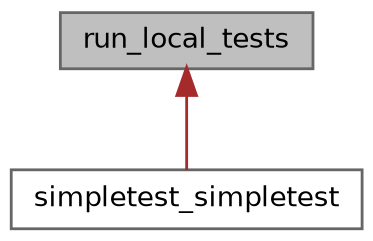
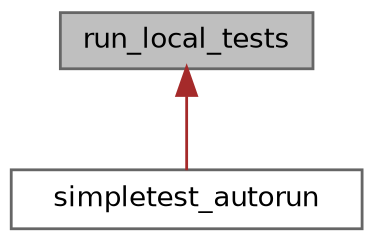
  digraph {
    rankdir=TB
    node [color=gray40 fontname=Helvetica fontsize=10 shape=record style=filled]
    n1 [fillcolor=grey75 fontcolor=black height=0.2 label=run_local_tests width=0.4]
-   n2 [fillcolor=white height=0.2 label=simpletest_simpletest width=0.4]
+   n2 [fillcolor=white height=0.2 label=simpletest_autorun width=0.4]
    n1 -> n2 [color=brown dir=back fontname=Helvetica fontsize=10 labelfontname=Helvetica labelfontsize=10 style=solid]
  }
